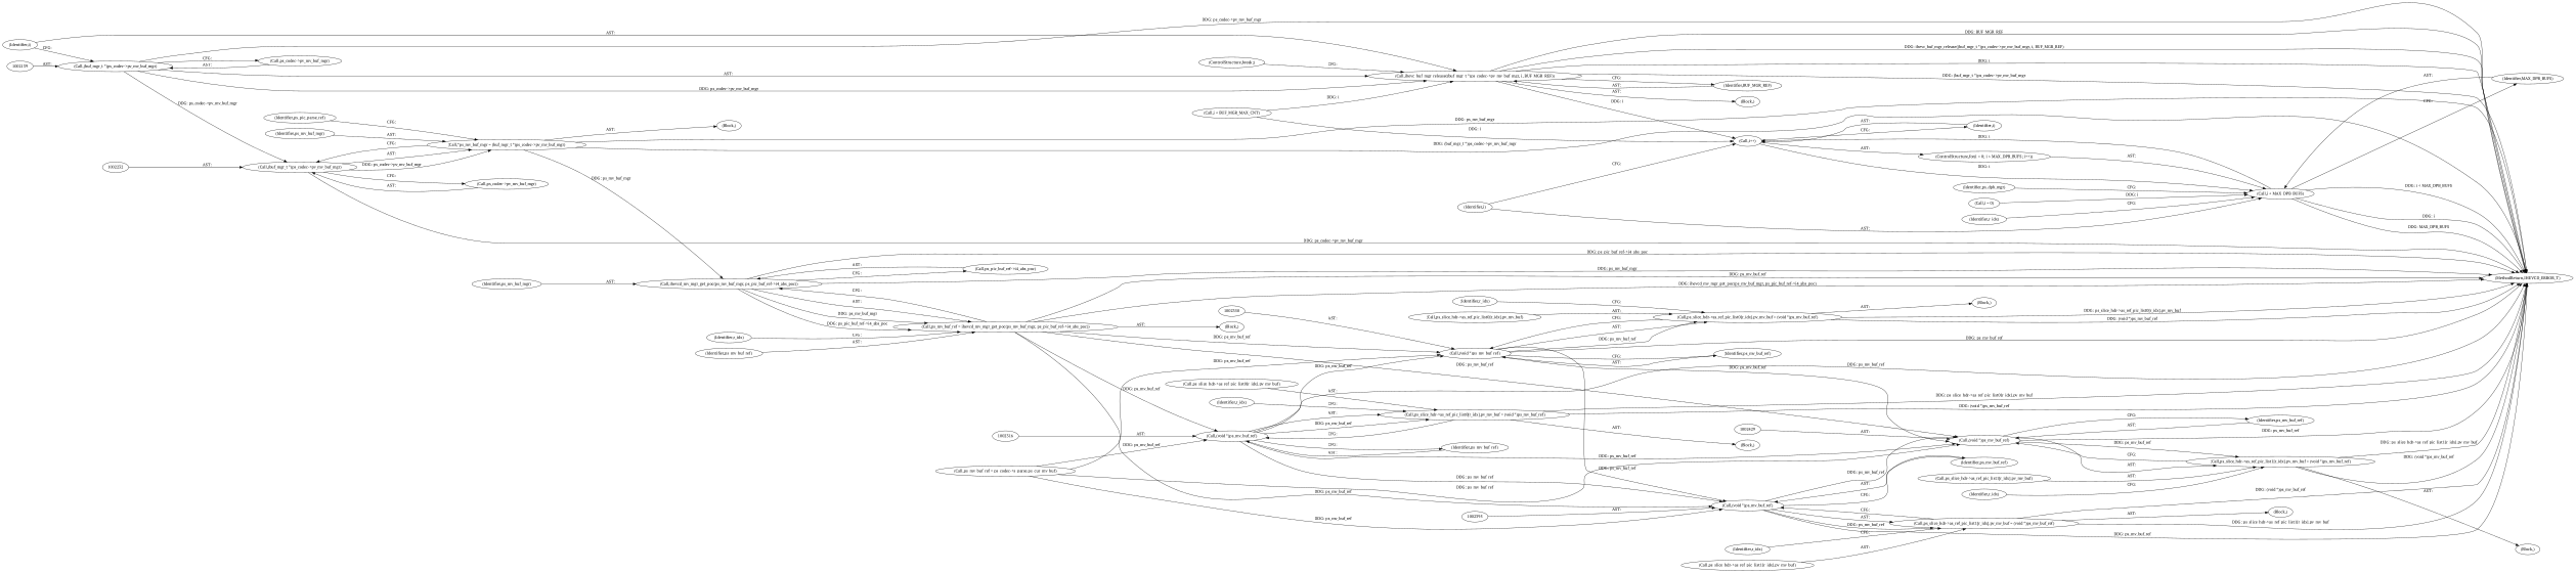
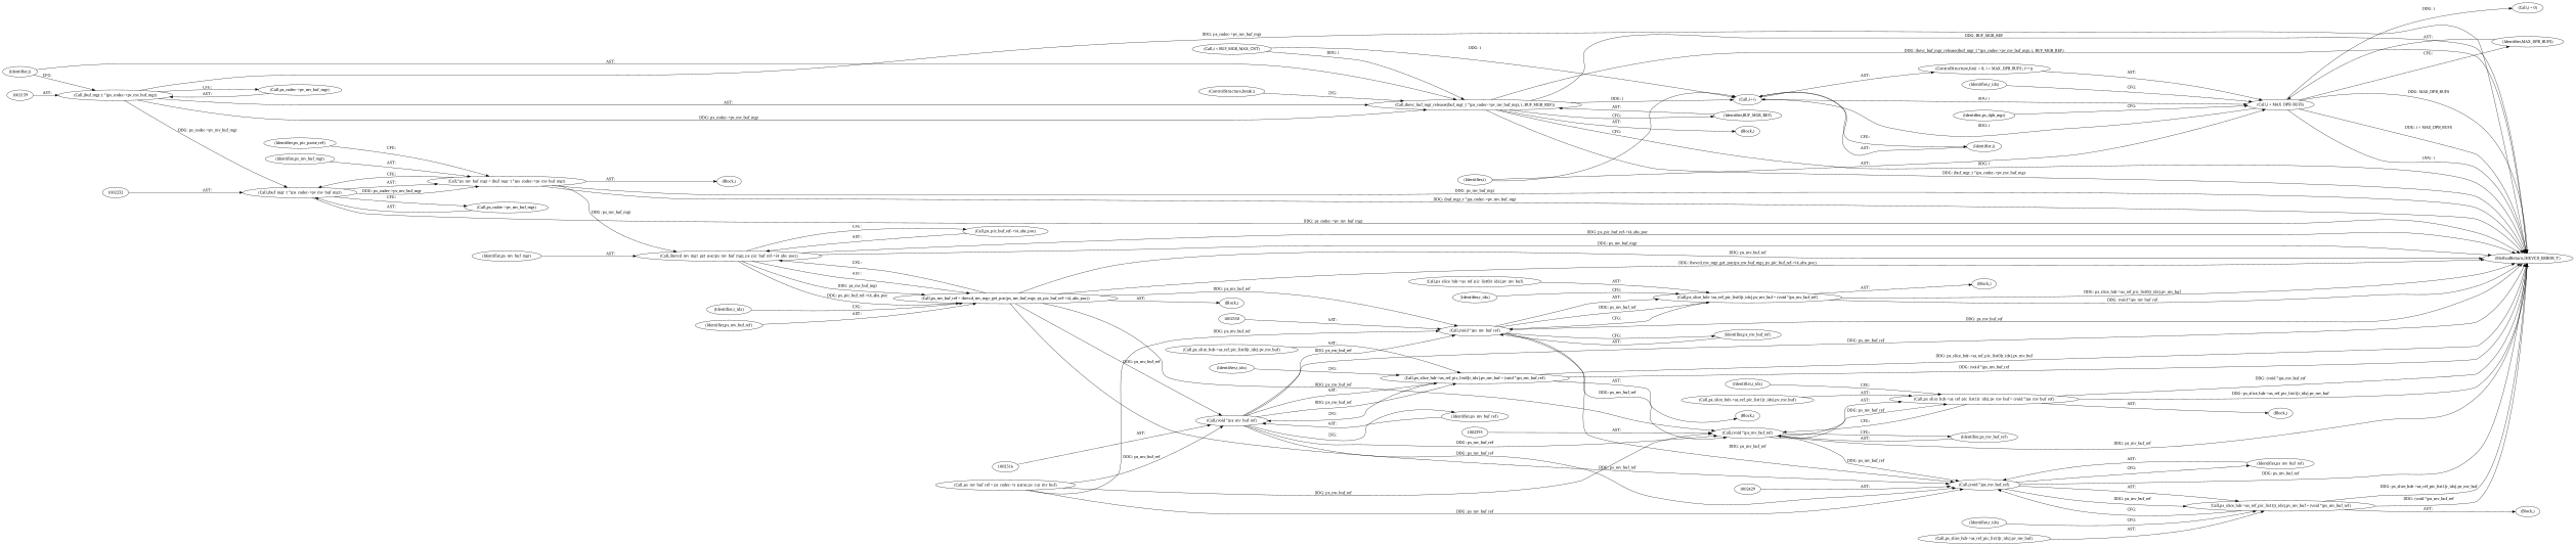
  digraph {
    fontname="PT Serif"
    rankdir=LR
    node [fontname="PT Serif"]
    edge [fontname="PT Serif"]
    n1 [label="(Call,(buf_mgr_t *)ps_codec->pv_mv_buf_mgr)"]
    n2 [label="(Call,ihevc_buf_mgr_release((buf_mgr_t *)ps_codec->pv_mv_buf_mgr, i, BUF_MGR_REF))"]
    n3 [label="(Call,(buf_mgr_t *)ps_codec->pv_mv_buf_mgr)"]
    n4 [label="(MethodReturn,IHEVCD_ERROR_T)"]
    n5 [label="(Call,ps_codec->pv_mv_buf_mgr)"]
    n6 [label="(Call,i++)"]
    n7 [label="(Identifier,BUF_MGR_REF)"]
    n8 [label="(Block,)"]
    n9 [label="(Call,*ps_mv_buf_mgr = (buf_mgr_t *)ps_codec->pv_mv_buf_mgr)"]
    n10 [label="(Call,ps_codec->pv_mv_buf_mgr)"]
    n11 [label="(Call,i < MAX_DPB_BUFS)"]
    n12 [label="(Identifier,i)"]
    n13 [label="(ControlStructure,for(i = 0; i < MAX_DPB_BUFS; i++))"]
    n14 [label="(Identifier,MAX_DPB_BUFS)"]
    n15 [label="(Call,ihevcd_mv_mgr_get_poc(ps_mv_buf_mgr, ps_pic_buf_ref->i4_abs_poc))"]
    n16 [label="(Block,)"]
    n17 [label="(Call,ps_mv_buf_ref = ihevcd_mv_mgr_get_poc(ps_mv_buf_mgr, ps_pic_buf_ref->i4_abs_poc))"]
    n18 [label="(Call,ps_pic_buf_ref->i4_abs_poc)"]
    n19 [label="(Call,(void *)ps_mv_buf_ref)"]
    n20 [label="(Call,(void *)ps_mv_buf_ref)"]
    n21 [label="(Call,(void *)ps_mv_buf_ref)"]
    n22 [label="(Call,(void *)ps_mv_buf_ref)"]
    n23 [label="(Block,)"]
    n24 [label="(Call,ps_slice_hdr->as_ref_pic_list0[r_idx].pv_mv_buf = (void *)ps_mv_buf_ref)"]
    n25 [label="(Identifier,ps_mv_buf_ref)"]
    n26 [label="(Call,ps_slice_hdr->as_ref_pic_list0[r_idx].pv_mv_buf = (void *)ps_mv_buf_ref)"]
    n27 [label="(Identifier,ps_mv_buf_ref)"]
    n28 [label="(Call,ps_slice_hdr->as_ref_pic_list1[r_idx].pv_mv_buf = (void *)ps_mv_buf_ref)"]
    n29 [label="(Identifier,ps_mv_buf_ref)"]
    n30 [label="(Call,ps_slice_hdr->as_ref_pic_list1[r_idx].pv_mv_buf = (void *)ps_mv_buf_ref)"]
    n31 [label="(Identifier,ps_mv_buf_ref)"]
    n32 [label="(Block,)"]
    n33 [label="(Block,)"]
    n34 [label="(Block,)"]
    n35 [label="(Block,)"]
    n36 [label="(Call,ps_slice_hdr->as_ref_pic_list1[r_idx].pv_mv_buf)"]
    n37 [label="(Identifier,r_idx)"]
    n38 [label="(Call,ps_slice_hdr->as_ref_pic_list1[r_idx].pv_mv_buf)"]
    n39 [label="(Call,i = 0)"]
    n40 [label="(Identifier,r_idx)"]
    n41 [label="(Call,ps_slice_hdr->as_ref_pic_list0[r_idx].pv_mv_buf)"]
    n42 [label="(Identifier,ps_pic_parse_ref)"]
    n43 [label="(Identifier,ps_mv_buf_mgr)"]
    n44 [label="(Identifier,ps_mv_buf_ref)"]
    n45 [label="(Call,ps_slice_hdr->as_ref_pic_list0[r_idx].pv_mv_buf)"]
    n46 [label="(Identifier,r_idx)"]
    n47 [label="(Identifier,r_idx)"]
    n48 [label="(Identifier,r_idx)"]
    n49 [label="(Identifier,i)"]
    n50 [label="(Identifier,i)"]
    n51 [label="(Call,ps_mv_buf_ref = ps_codec->s_parse.ps_cur_mv_buf)"]
    n52 [label="(Identifier,ps_dpb_mgr)"]
    n53 [label="(Identifier,r_idx)"]
    n54 [label="(Identifier,ps_mv_buf_mgr)"]
    n55 [label="(ControlStructure,break;)"]
    n56 [label="(Call,i < BUF_MGR_MAX_CNT)"]
    1002139
    1002232
    1002316
    1002350
    1002395
    1002429
    n1 -> n2 [label="AST: "]
    n1 -> n2 [label="DDG: ps_codec->pv_mv_buf_mgr"]
    n1 -> n3 [label="DDG: ps_codec->pv_mv_buf_mgr"]
    n1 -> n4 [label="DDG: ps_codec->pv_mv_buf_mgr"]
    n1 -> n5 [label="CFG: "]
    n2 -> n4 [label="DDG: BUF_MGR_REF"]
    n2 -> n4 [label="DDG: ihevc_buf_mgr_release((buf_mgr_t *)ps_codec->pv_mv_buf_mgr, i, BUF_MGR_REF)"]
    n2 -> n4 [label="DDG: i"]
    n2 -> n4 [label="DDG: (buf_mgr_t *)ps_codec->pv_mv_buf_mgr"]
    n2 -> n6 [label="DDG: i"]
    n2 -> n7 [label="CFG: "]
    n2 -> n8 [label="AST: "]
    n3 -> n4 [label="DDG: ps_codec->pv_mv_buf_mgr"]
    n3 -> n9 [label="AST: "]
    n3 -> n9 [label="DDG: ps_codec->pv_mv_buf_mgr"]
    n3 -> n10 [label="CFG: "]
    n5 -> n1 [label="AST: "]
    n6 -> n11 [label="DDG: i"]
    n6 -> n12 [label="CFG: "]
    n6 -> n13 [label="AST: "]
    n7 -> n2 [label="AST: "]
    n9 -> n3 [label="CFG: "]
    n9 -> n4 [label="DDG: ps_mv_buf_mgr"]
    n9 -> n4 [label="DDG: (buf_mgr_t *)ps_codec->pv_mv_buf_mgr"]
    n9 -> n15 [label="DDG: ps_mv_buf_mgr"]
    n9 -> n16 [label="AST: "]
    n10 -> n3 [label="AST: "]
    n11 -> n4 [label="DDG: MAX_DPB_BUFS"]
    n11 -> n4 [label="DDG: i < MAX_DPB_BUFS"]
    n11 -> n4 [label="DDG: i"]
    n11 -> n6 [label="DDG: i"]
    n11 -> n14 [label="CFG: "]
    n12 -> n6 [label="AST: "]
    n13 -> n11 [label="AST: "]
    n14 -> n11 [label="AST: "]
    n15 -> n4 [label="DDG: ps_pic_buf_ref->i4_abs_poc"]
    n15 -> n4 [label="DDG: ps_mv_buf_mgr"]
    n15 -> n17 [label="AST: "]
    n15 -> n17 [label="DDG: ps_mv_buf_mgr"]
    n15 -> n17 [label="DDG: ps_pic_buf_ref->i4_abs_poc"]
    n15 -> n18 [label="CFG: "]
    n17 -> n4 [label="DDG: ps_mv_buf_ref"]
    n17 -> n4 [label="DDG: ihevcd_mv_mgr_get_poc(ps_mv_buf_mgr, ps_pic_buf_ref->i4_abs_poc)"]
    n17 -> n15 [label="CFG: "]
    n17 -> n19 [label="DDG: ps_mv_buf_ref"]
    n17 -> n20 [label="DDG: ps_mv_buf_ref"]
    n17 -> n21 [label="DDG: ps_mv_buf_ref"]
    n17 -> n22 [label="DDG: ps_mv_buf_ref"]
    n17 -> n23 [label="AST: "]
    n18 -> n15 [label="AST: "]
    n19 -> n4 [label="DDG: ps_mv_buf_ref"]
    n19 -> n20 [label="DDG: ps_mv_buf_ref"]
    n19 -> n21 [label="DDG: ps_mv_buf_ref"]
    n19 -> n22 [label="DDG: ps_mv_buf_ref"]
    n19 -> n24 [label="AST: "]
    n19 -> n24 [label="DDG: ps_mv_buf_ref"]
    n19 -> n25 [label="CFG: "]
    n20 -> n4 [label="DDG: ps_mv_buf_ref"]
    n20 -> n21 [label="DDG: ps_mv_buf_ref"]
    n20 -> n22 [label="DDG: ps_mv_buf_ref"]
    n20 -> n26 [label="AST: "]
    n20 -> n26 [label="DDG: ps_mv_buf_ref"]
    n20 -> n27 [label="CFG: "]
    n21 -> n4 [label="DDG: ps_mv_buf_ref"]
    n21 -> n22 [label="DDG: ps_mv_buf_ref"]
    n21 -> n28 [label="AST: "]
    n21 -> n28 [label="DDG: ps_mv_buf_ref"]
    n21 -> n29 [label="CFG: "]
    n22 -> n4 [label="DDG: ps_mv_buf_ref"]
    n22 -> n30 [label="AST: "]
    n22 -> n30 [label="DDG: ps_mv_buf_ref"]
    n22 -> n31 [label="CFG: "]
    n24 -> n4 [label="DDG: (void *)ps_mv_buf_ref"]
    n24 -> n4 [label="DDG: ps_slice_hdr->as_ref_pic_list0[r_idx].pv_mv_buf"]
    n24 -> n19 [label="CFG: "]
    n24 -> n32 [label="AST: "]
    n25 -> n19 [label="AST: "]
    n26 -> n4 [label="DDG: ps_slice_hdr->as_ref_pic_list0[r_idx].pv_mv_buf"]
    n26 -> n4 [label="DDG: (void *)ps_mv_buf_ref"]
    n26 -> n20 [label="CFG: "]
    n26 -> n33 [label="AST: "]
    n27 -> n20 [label="AST: "]
    n28 -> n4 [label="DDG: ps_slice_hdr->as_ref_pic_list1[r_idx].pv_mv_buf"]
    n28 -> n4 [label="DDG: (void *)ps_mv_buf_ref"]
    n28 -> n21 [label="CFG: "]
    n28 -> n34 [label="AST: "]
    n29 -> n21 [label="AST: "]
    n30 -> n4 [label="DDG: ps_slice_hdr->as_ref_pic_list1[r_idx].pv_mv_buf"]
    n30 -> n4 [label="DDG: (void *)ps_mv_buf_ref"]
    n30 -> n22 [label="CFG: "]
    n30 -> n35 [label="AST: "]
    n31 -> n22 [label="AST: "]
    n36 -> n30 [label="AST: "]
    n37 -> n28 [label="CFG: "]
    n38 -> n28 [label="AST: "]
-   n39 -> n11 [label="DDG: i"]
+   n11 -> n39 [label="DDG: i"]
    n40 -> n11 [label="CFG: "]
    n41 -> n26 [label="AST: "]
    n42 -> n9 [label="CFG: "]
    n43 -> n9 [label="AST: "]
    n44 -> n17 [label="AST: "]
    n45 -> n24 [label="AST: "]
    n46 -> n26 [label="CFG: "]
    n47 -> n30 [label="CFG: "]
    n48 -> n17 [label="CFG: "]
    n49 -> n1 [label="CFG: "]
    n49 -> n2 [label="AST: "]
    n50 -> n6 [label="CFG: "]
    n50 -> n11 [label="AST: "]
    n51 -> n19 [label="DDG: ps_mv_buf_ref"]
    n51 -> n20 [label="DDG: ps_mv_buf_ref"]
    n51 -> n21 [label="DDG: ps_mv_buf_ref"]
    n51 -> n22 [label="DDG: ps_mv_buf_ref"]
    n52 -> n11 [label="CFG: "]
    n53 -> n24 [label="CFG: "]
    n54 -> n15 [label="AST: "]
    n55 -> n2 [label="CFG: "]
    n56 -> n2 [label="DDG: i"]
    n56 -> n6 [label="DDG: i"]
    1002139 -> n1 [label="AST: "]
    1002232 -> n3 [label="AST: "]
    1002316 -> n19 [label="AST: "]
    1002350 -> n20 [label="AST: "]
    1002395 -> n21 [label="AST: "]
    1002429 -> n22 [label="AST: "]
  }
